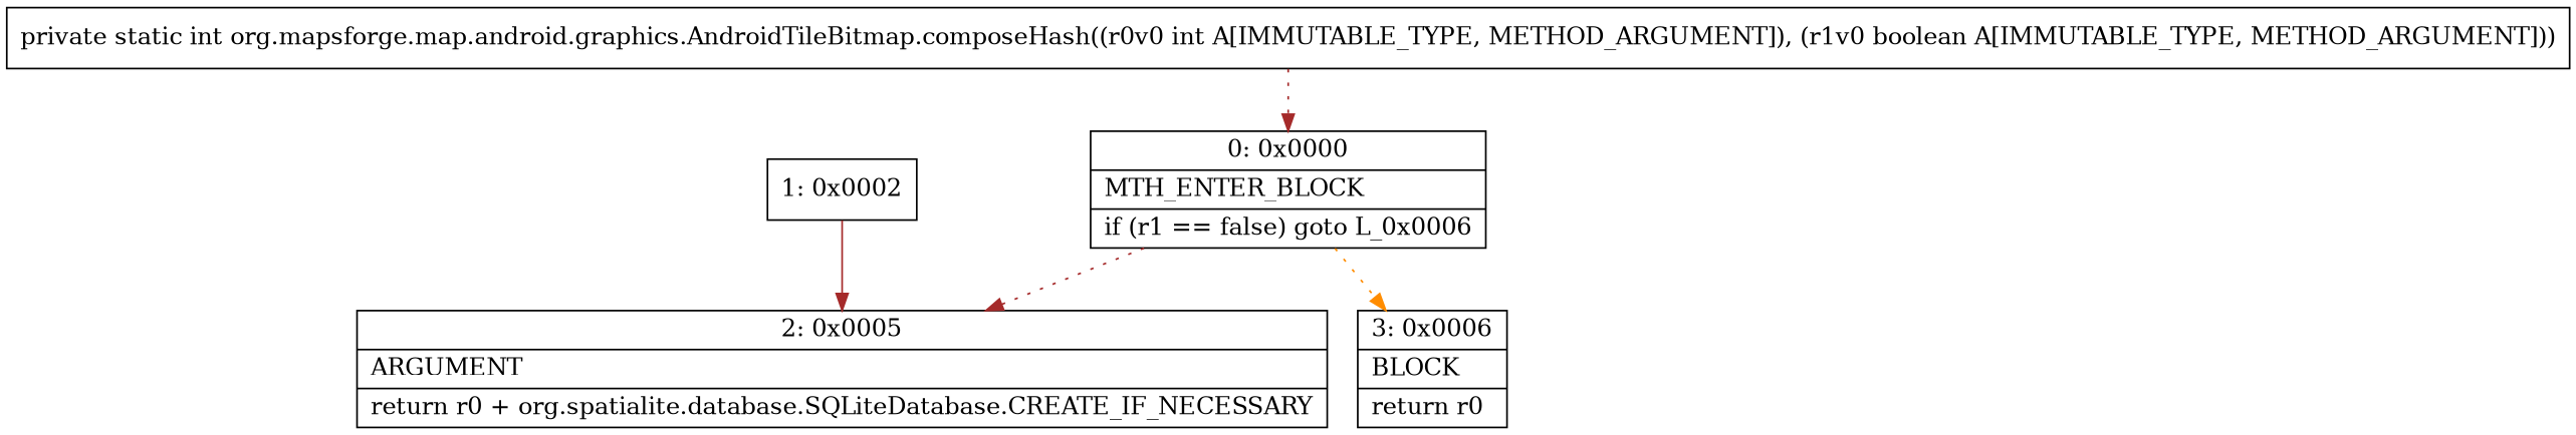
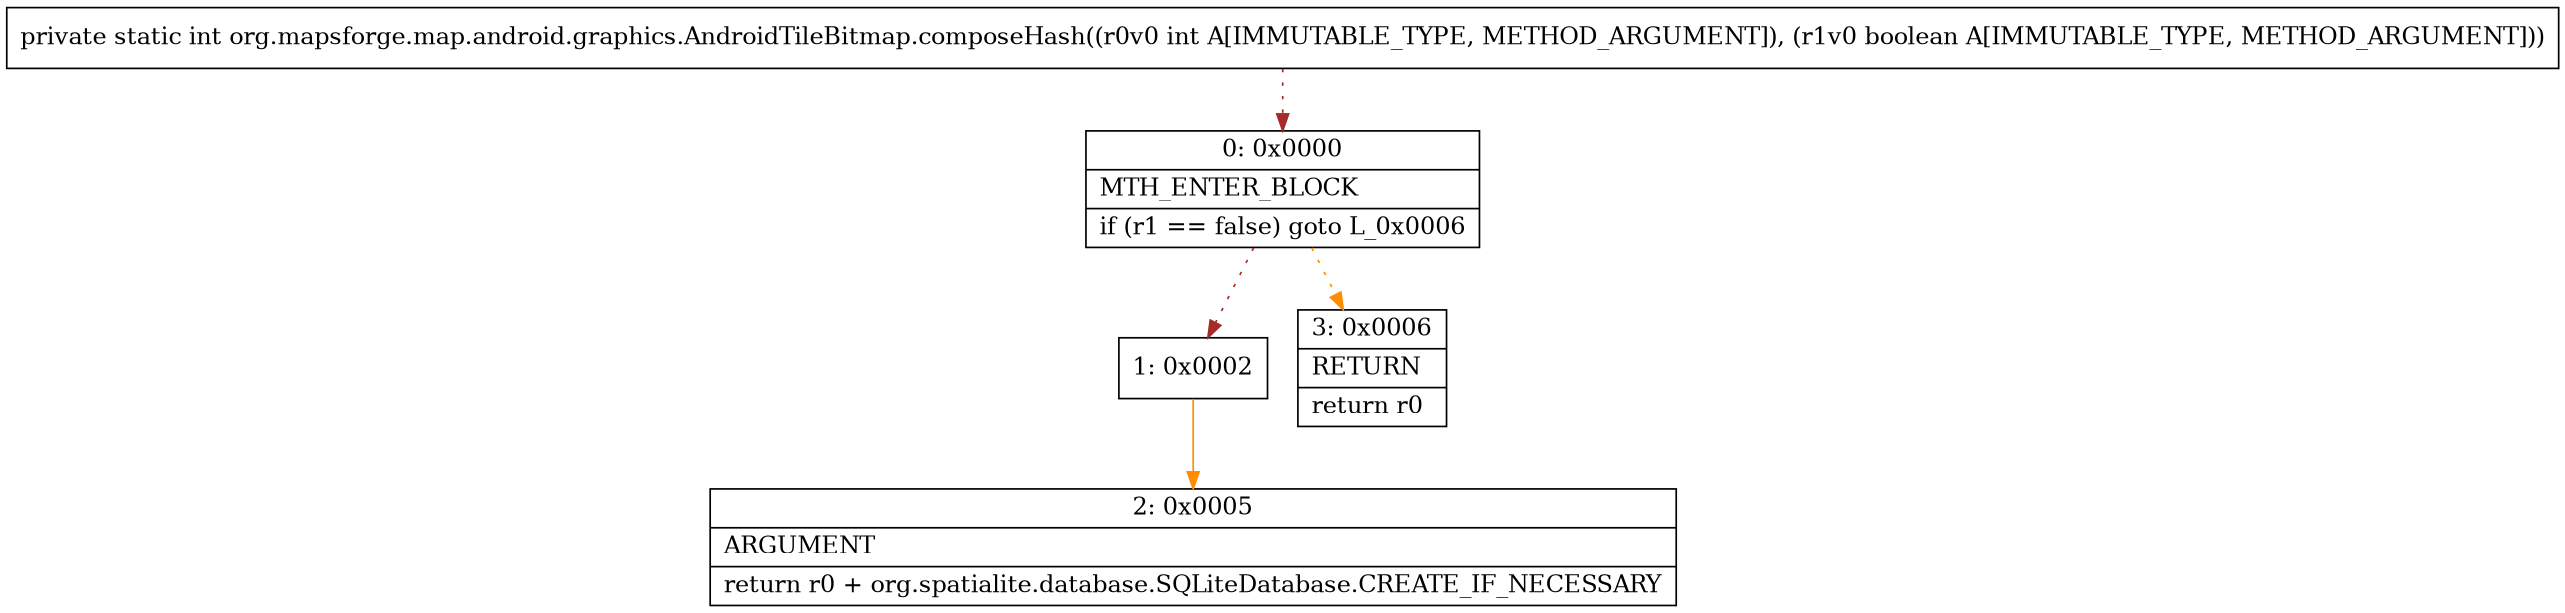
  digraph {
    node [shape=record]
    edge [color=brown style=dotted]
    n1 [label="{0\:\ 0x0000|MTH_ENTER_BLOCK\l|if (r1 == false) goto L_0x0006\l}"]
    n2 [label="{1\:\ 0x0002}"]
-   n3 [label="{3\:\ 0x0006|BLOCK\l|return r0\l}"]
+   n3 [label="{3\:\ 0x0006|RETURN\l|return r0\l}"]
    n4 [label="{2\:\ 0x0005|ARGUMENT\l|return r0 + org.spatialite.database.SQLiteDatabase.CREATE_IF_NECESSARY\l}"]
    n5 [label="{private static int org.mapsforge.map.android.graphics.AndroidTileBitmap.composeHash((r0v0 int A[IMMUTABLE_TYPE, METHOD_ARGUMENT]), (r1v0 boolean A[IMMUTABLE_TYPE, METHOD_ARGUMENT])) }"]
-   n1 -> n4
+   n1 -> n2
    n1 -> n3 [color=darkorange]
-   n2 -> n4 [style=solid]
+   n2 -> n4 [color=darkorange style=solid]
    n5 -> n1
  }
